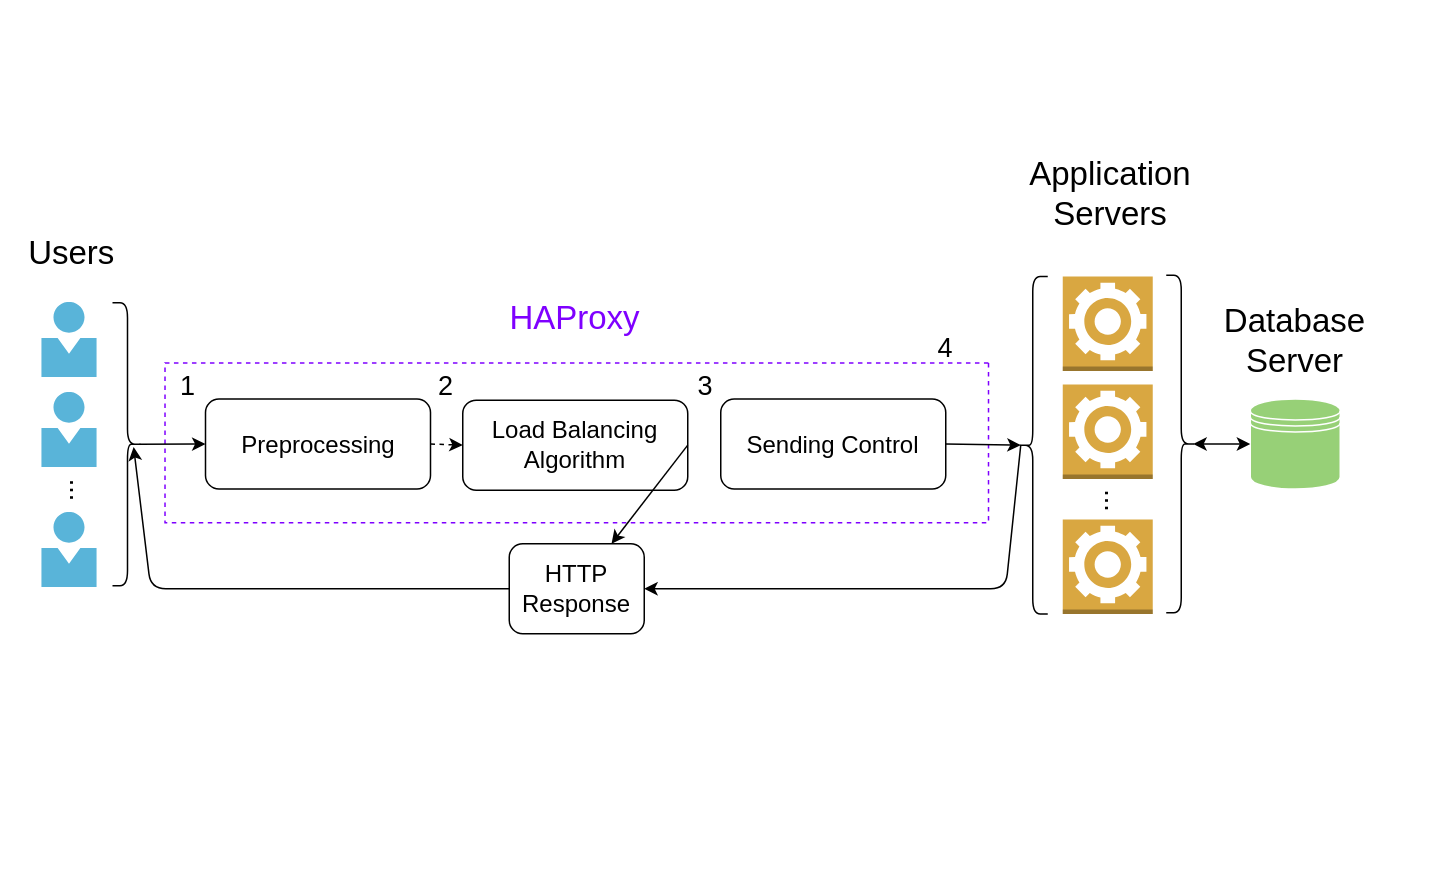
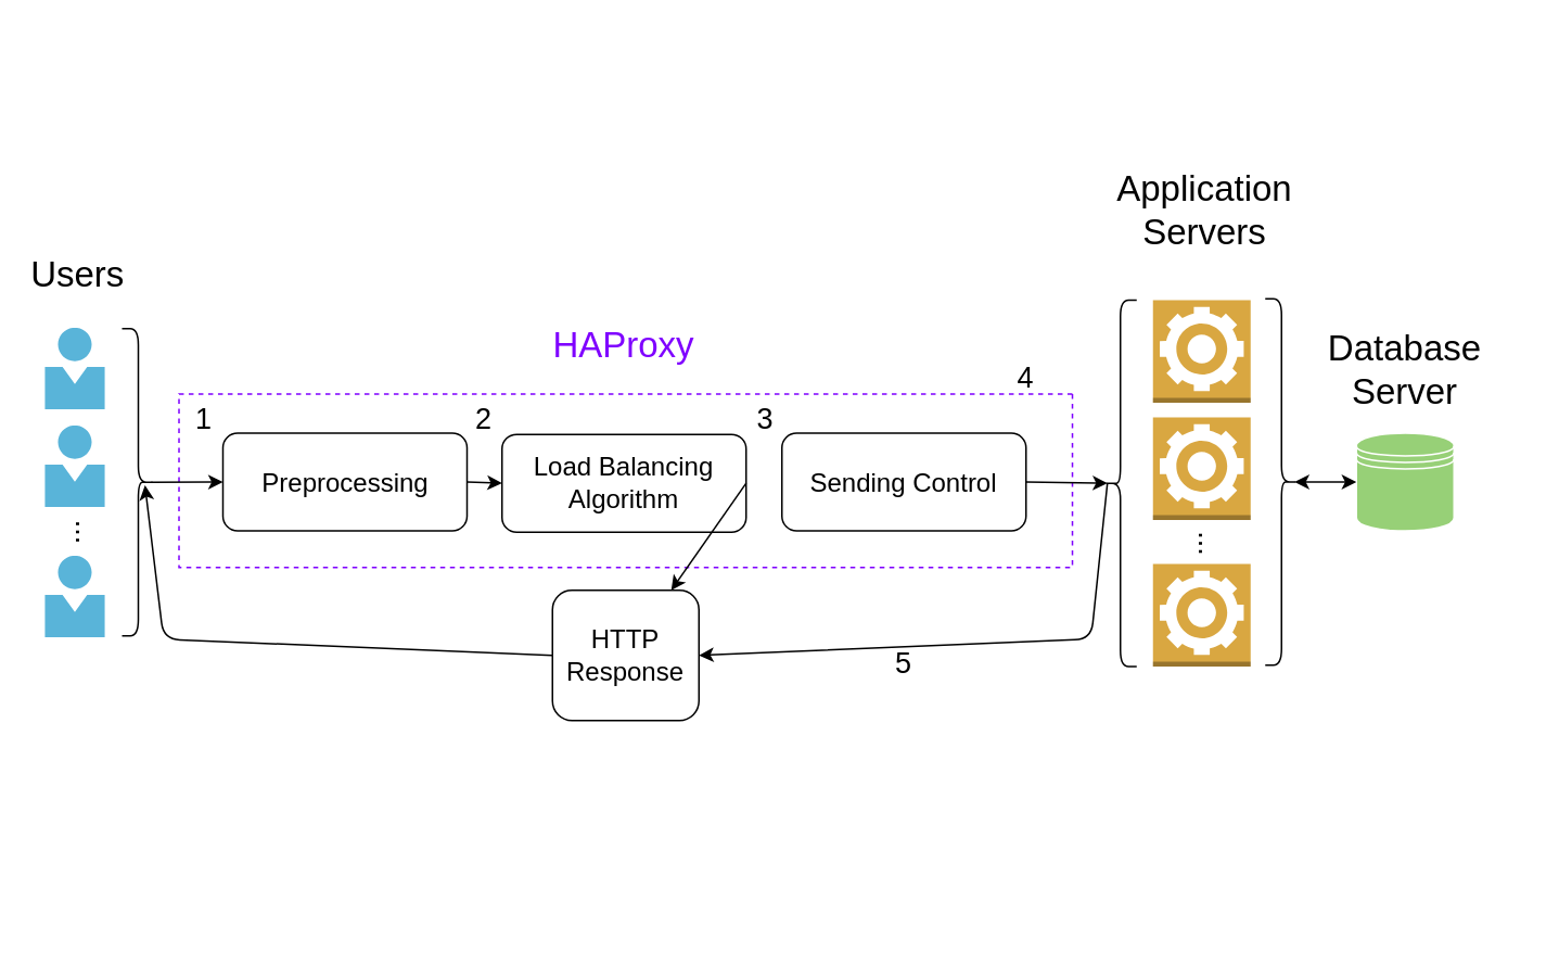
  <mxCell id="0" />
  <mxCell id="1" parent="0" />
  <mxCell id="2" value="&lt;font style=&quot;font-size: 22px;&quot;&gt;Application Servers&lt;/font&gt;" style="text;html=1;strokeColor=none;fillColor=none;align=center;verticalAlign=middle;whiteSpace=wrap;rounded=0;fontSize=18;" parent="1" vertex="1"><mxGeometry x="655" y="113.75" width="170" height="30" as="geometry" /></mxCell>
  <mxCell id="3" value="" style="rounded=0;whiteSpace=wrap;html=1;dashed=1;strokeColor=#7F00FF;rotation=90;" parent="1" vertex="1"><mxGeometry x="330.75" y="20.3" width="106.52" height="549" as="geometry" /></mxCell>
  <mxCell id="4" value="&lt;font style=&quot;font-size: 16px;&quot;&gt;Preprocessing&lt;/font&gt;" style="rounded=1;whiteSpace=wrap;html=1;" parent="1" vertex="1"><mxGeometry x="136.5" y="265.5" width="150" height="60" as="geometry" /></mxCell>
  <mxCell id="5" value="&lt;font style=&quot;font-size: 16px;&quot;&gt;Load Balancing&lt;br&gt;Algorithm&lt;/font&gt;" style="rounded=1;whiteSpace=wrap;html=1;" parent="1" vertex="1"><mxGeometry x="308" y="266.25" width="150" height="60" as="geometry" /></mxCell>
  <mxCell id="6" value="&lt;font style=&quot;font-size: 16px;&quot;&gt;Sending Control&lt;/font&gt;" style="rounded=1;whiteSpace=wrap;html=1;" parent="1" vertex="1"><mxGeometry x="480" y="265.5" width="150" height="60" as="geometry" /></mxCell>
- <mxCell id="7" value="" style="endArrow=classic;startArrow=none;html=1;rounded=0;fontSize=18;exitX=1;exitY=0.5;exitDx=0;exitDy=0;entryX=0;entryY=0.5;entryDx=0;entryDy=0;startFill=0;dashed=1;" parent="1" source="4" target="5" edge="1"><mxGeometry width="50" height="50" relative="1" as="geometry"><mxPoint x="460" y="455.5" as="sourcePoint" /><mxPoint x="510" y="405.5" as="targetPoint" /></mxGeometry></mxCell>
+ <mxCell id="7" value="" style="endArrow=classic;startArrow=none;html=1;rounded=0;fontSize=18;exitX=1;exitY=0.5;exitDx=0;exitDy=0;entryX=0;entryY=0.5;entryDx=0;entryDy=0;startFill=0;" parent="1" source="4" target="5" edge="1"><mxGeometry width="50" height="50" relative="1" as="geometry"><mxPoint x="460" y="455.5" as="sourcePoint" /><mxPoint x="510" y="405.5" as="targetPoint" /></mxGeometry></mxCell>
  <mxCell id="8" value="" style="endArrow=classic;startArrow=none;html=1;rounded=0;fontSize=18;exitX=1;exitY=0.5;exitDx=0;exitDy=0;startFill=0;" parent="1" source="5" target="15" edge="1"><mxGeometry width="50" height="50" relative="1" as="geometry"><mxPoint x="460" y="455.5" as="sourcePoint" /><mxPoint x="510" y="405.5" as="targetPoint" /></mxGeometry></mxCell>
  <mxCell id="9" value="" style="endArrow=classic;startArrow=none;html=1;rounded=0;fontSize=18;entryX=0.1;entryY=0.5;entryDx=0;entryDy=0;entryPerimeter=0;exitX=1;exitY=0.5;exitDx=0;exitDy=0;startFill=0;" parent="1" source="6" target="22" edge="1"><mxGeometry width="50" height="50" relative="1" as="geometry"><mxPoint x="457" y="248.75" as="sourcePoint" /><mxPoint x="507" y="198.75" as="targetPoint" /></mxGeometry></mxCell>
  <mxCell id="10" value="" style="endArrow=classic;startArrow=none;html=1;rounded=0;fontSize=18;entryX=0;entryY=0.5;entryDx=0;entryDy=0;startFill=0;exitX=0.1;exitY=0.5;exitDx=0;exitDy=0;exitPerimeter=0;" parent="1" target="4" edge="1" source="25"><mxGeometry width="50" height="50" relative="1" as="geometry"><mxPoint x="60" y="295.5" as="sourcePoint" /><mxPoint x="510" y="245.5" as="targetPoint" /></mxGeometry></mxCell>
  <mxCell id="11" value="&lt;font style=&quot;font-size: 18px;&quot;&gt;1&lt;/font&gt;" style="text;html=1;strokeColor=none;fillColor=none;align=center;verticalAlign=middle;whiteSpace=wrap;rounded=0;fontSize=18;" parent="1" vertex="1"><mxGeometry x="110" y="242" width="30" height="30" as="geometry" /></mxCell>
  <mxCell id="12" value="3" style="text;html=1;strokeColor=none;fillColor=none;align=center;verticalAlign=middle;whiteSpace=wrap;rounded=0;fontSize=18;" parent="1" vertex="1"><mxGeometry x="455" y="242" width="30" height="30" as="geometry" /></mxCell>
  <mxCell id="13" value="&lt;font color=&quot;#7f00ff&quot; style=&quot;font-size: 22px;&quot;&gt;HAProxy&lt;/font&gt;" style="text;html=1;strokeColor=none;fillColor=none;align=center;verticalAlign=middle;whiteSpace=wrap;rounded=0;fontSize=18;" parent="1" vertex="1"><mxGeometry x="298" y="197" width="170" height="30" as="geometry" /></mxCell>
  <mxCell id="14" value="&lt;font style=&quot;font-size: 18px;&quot;&gt;2&lt;/font&gt;" style="text;html=1;strokeColor=none;fillColor=none;align=center;verticalAlign=middle;whiteSpace=wrap;rounded=0;fontSize=18;" parent="1" vertex="1"><mxGeometry x="282" y="242" width="30" height="30" as="geometry" /></mxCell>
- <mxCell id="15" value="&lt;font style=&quot;font-size: 16px;&quot;&gt;HTTP Response&lt;/font&gt;" style="rounded=1;whiteSpace=wrap;html=1;" parent="1" vertex="1"><mxGeometry x="339" y="362" width="90" height="60" as="geometry" /></mxCell>
+ <mxCell id="15" value="&lt;font style=&quot;font-size: 16px;&quot;&gt;HTTP Response&lt;/font&gt;" style="rounded=1;whiteSpace=wrap;html=1;" parent="1" vertex="1"><mxGeometry x="339" y="362" width="90" height="80" as="geometry" /></mxCell>
  <mxCell id="16" value="4" style="text;html=1;strokeColor=none;fillColor=none;align=center;verticalAlign=middle;whiteSpace=wrap;rounded=0;fontSize=18;" parent="1" vertex="1"><mxGeometry x="615" y="217" width="30" height="30" as="geometry" /></mxCell>
  <mxCell id="17" value="" style="group" parent="1" vertex="1" connectable="0"><mxGeometry x="678" y="183.75" width="90" height="225" as="geometry" /></mxCell>
  <mxCell id="18" value="" style="outlineConnect=0;dashed=0;verticalLabelPosition=bottom;verticalAlign=top;align=center;html=1;shape=mxgraph.aws3.worker;fillColor=#D9A741;gradientColor=none;" parent="17" vertex="1"><mxGeometry x="30" width="60" height="63" as="geometry" /></mxCell>
  <mxCell id="19" value="" style="outlineConnect=0;dashed=0;verticalLabelPosition=bottom;verticalAlign=top;align=center;html=1;shape=mxgraph.aws3.worker;fillColor=#D9A741;gradientColor=none;" parent="17" vertex="1"><mxGeometry x="30" y="72" width="60" height="63" as="geometry" /></mxCell>
  <mxCell id="20" value="" style="outlineConnect=0;dashed=0;verticalLabelPosition=bottom;verticalAlign=top;align=center;html=1;shape=mxgraph.aws3.worker;fillColor=#D9A741;gradientColor=none;" parent="17" vertex="1"><mxGeometry x="30" y="162" width="60" height="63" as="geometry" /></mxCell>
  <mxCell id="21" value="&lt;font style=&quot;font-size: 18px;&quot;&gt;...&lt;/font&gt;" style="text;html=1;strokeColor=none;fillColor=none;align=center;verticalAlign=middle;whiteSpace=wrap;rounded=0;rotation=90;" parent="17" vertex="1"><mxGeometry x="40" y="135" width="50" height="30" as="geometry" /></mxCell>
  <mxCell id="22" value="" style="shape=curlyBracket;whiteSpace=wrap;html=1;rounded=1;flipH=1;fontSize=18;strokeColor=#000000;rotation=-180;" parent="17" vertex="1"><mxGeometry width="20" height="225" as="geometry" /></mxCell>
  <mxCell id="23" value="&lt;font style=&quot;font-size: 22px;&quot;&gt;Users&lt;/font&gt;" style="text;html=1;strokeColor=none;fillColor=none;align=center;verticalAlign=middle;whiteSpace=wrap;rounded=0;fontSize=18;" parent="1" vertex="1"><mxGeometry x="20" y="153.75" width="55" height="30" as="geometry" /></mxCell>
  <mxCell id="24" value="" style="shape=curlyBracket;whiteSpace=wrap;html=1;rounded=1;flipH=1;fontSize=18;strokeColor=#000000;rotation=0;" parent="1" vertex="1"><mxGeometry x="777" y="183" width="20" height="225" as="geometry" /></mxCell>
  <mxCell id="25" value="" style="shape=curlyBracket;whiteSpace=wrap;html=1;rounded=1;flipH=1;fontSize=18;strokeColor=#000000;rotation=0;" parent="1" vertex="1"><mxGeometry x="74.5" y="201.25" width="20" height="188.82" as="geometry" /></mxCell>
  <mxCell id="26" value="" style="group" parent="1" vertex="1" connectable="0"><mxGeometry x="27.5" y="201.25" width="40" height="190" as="geometry" /></mxCell>
  <mxCell id="27" value="" style="sketch=0;aspect=fixed;html=1;points=[];align=center;image;fontSize=12;image=img/lib/mscae/Person.svg;" parent="26" vertex="1"><mxGeometry y="60" width="37" height="50" as="geometry" /></mxCell>
  <mxCell id="28" value="" style="sketch=0;aspect=fixed;html=1;points=[];align=center;image;fontSize=12;image=img/lib/mscae/Person.svg;" parent="26" vertex="1"><mxGeometry width="37" height="50" as="geometry" /></mxCell>
  <mxCell id="29" value="" style="sketch=0;aspect=fixed;html=1;points=[];align=center;image;fontSize=12;image=img/lib/mscae/Person.svg;" parent="26" vertex="1"><mxGeometry y="140" width="37" height="50" as="geometry" /></mxCell>
  <mxCell id="30" value="&lt;font style=&quot;font-size: 18px;&quot;&gt;...&lt;/font&gt;" style="text;html=1;strokeColor=none;fillColor=none;align=center;verticalAlign=middle;whiteSpace=wrap;rounded=0;rotation=90;" parent="26" vertex="1"><mxGeometry y="110.0" width="50" height="30" as="geometry" /></mxCell>
  <mxCell id="31" value="" style="endArrow=classic;html=1;exitX=0.1;exitY=0.5;exitDx=0;exitDy=0;exitPerimeter=0;entryX=1;entryY=0.5;entryDx=0;entryDy=0;rounded=1;" parent="1" source="22" target="15" edge="1"><mxGeometry width="50" height="50" relative="1" as="geometry"><mxPoint x="398" y="395" as="sourcePoint" /><mxPoint x="448" y="345" as="targetPoint" /><Array as="points"><mxPoint x="670" y="392" /></Array></mxGeometry></mxCell>
  <mxCell id="32" value="" style="endArrow=classic;html=1;exitX=0;exitY=0.5;exitDx=0;exitDy=0;entryX=0.295;entryY=0.51;entryDx=0;entryDy=0;entryPerimeter=0;rounded=1;" parent="1" source="15" target="25" edge="1"><mxGeometry width="50" height="50" relative="1" as="geometry"><mxPoint x="436" y="404" as="sourcePoint" /><mxPoint x="486" y="354" as="targetPoint" /><Array as="points"><mxPoint x="100" y="392" /></Array></mxGeometry></mxCell>
  <mxCell id="33" value="" style="shape=datastore;whiteSpace=wrap;html=1;fontSize=20;fillColor=#97D077;strokeColor=#FFFFFF;" parent="1" vertex="1"><mxGeometry x="833" y="265.5" width="60" height="60" as="geometry" /></mxCell>
  <mxCell id="34" value="" style="endArrow=classic;startArrow=classic;html=1;rounded=0;fontSize=18;startFill=1;exitX=0.1;exitY=0.5;exitDx=0;exitDy=0;exitPerimeter=0;entryX=0;entryY=0.5;entryDx=0;entryDy=0;" parent="1" source="24" edge="1" target="33"><mxGeometry width="50" height="50" relative="1" as="geometry"><mxPoint x="796" y="296" as="sourcePoint" /><mxPoint x="869" y="296" as="targetPoint" /></mxGeometry></mxCell>
+ <mxCell id="35" value="5" style="text;html=1;strokeColor=none;fillColor=none;align=center;verticalAlign=middle;whiteSpace=wrap;rounded=0;fontSize=18;" parent="1" vertex="1"><mxGeometry x="540" y="392" width="30" height="30" as="geometry" /></mxCell>
  <mxCell id="36" value="&lt;font style=&quot;font-size: 22px;&quot;&gt;Database Server&lt;/font&gt;" style="text;html=1;strokeColor=none;fillColor=none;align=center;verticalAlign=middle;whiteSpace=wrap;rounded=0;fontSize=18;" parent="1" vertex="1"><mxGeometry x="790" y="212" width="146" height="30" as="geometry" /></mxCell>
